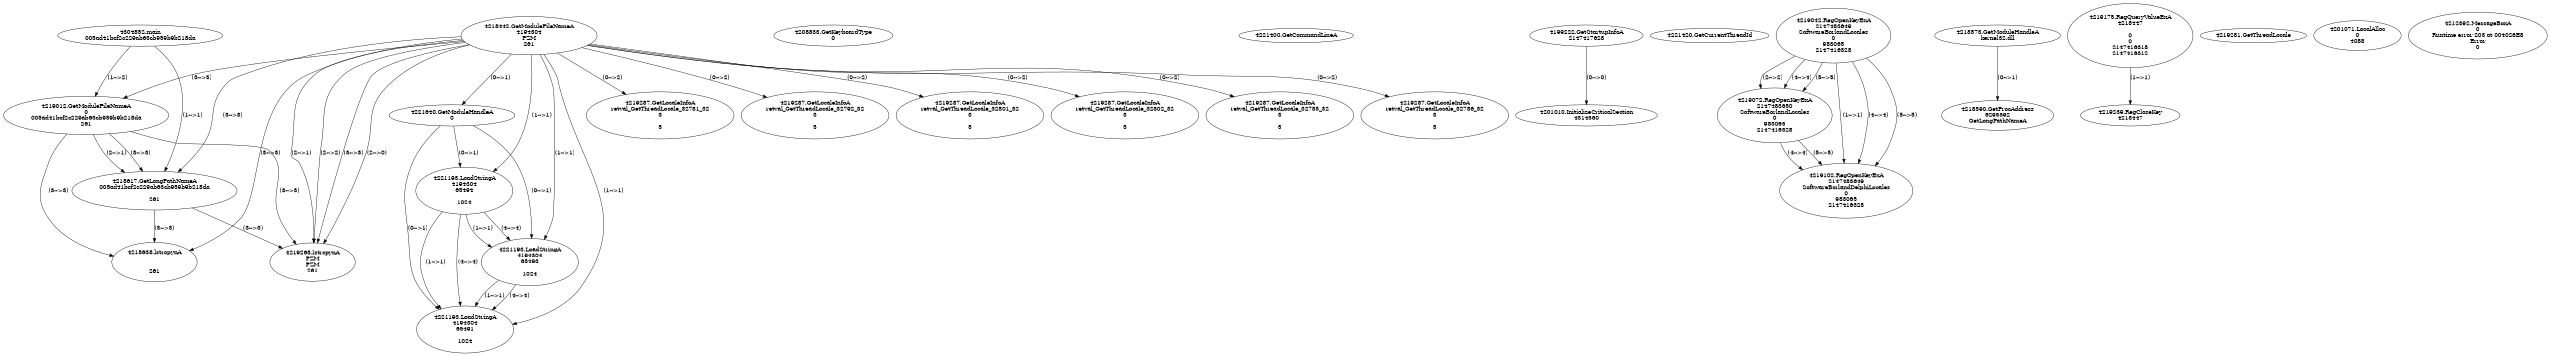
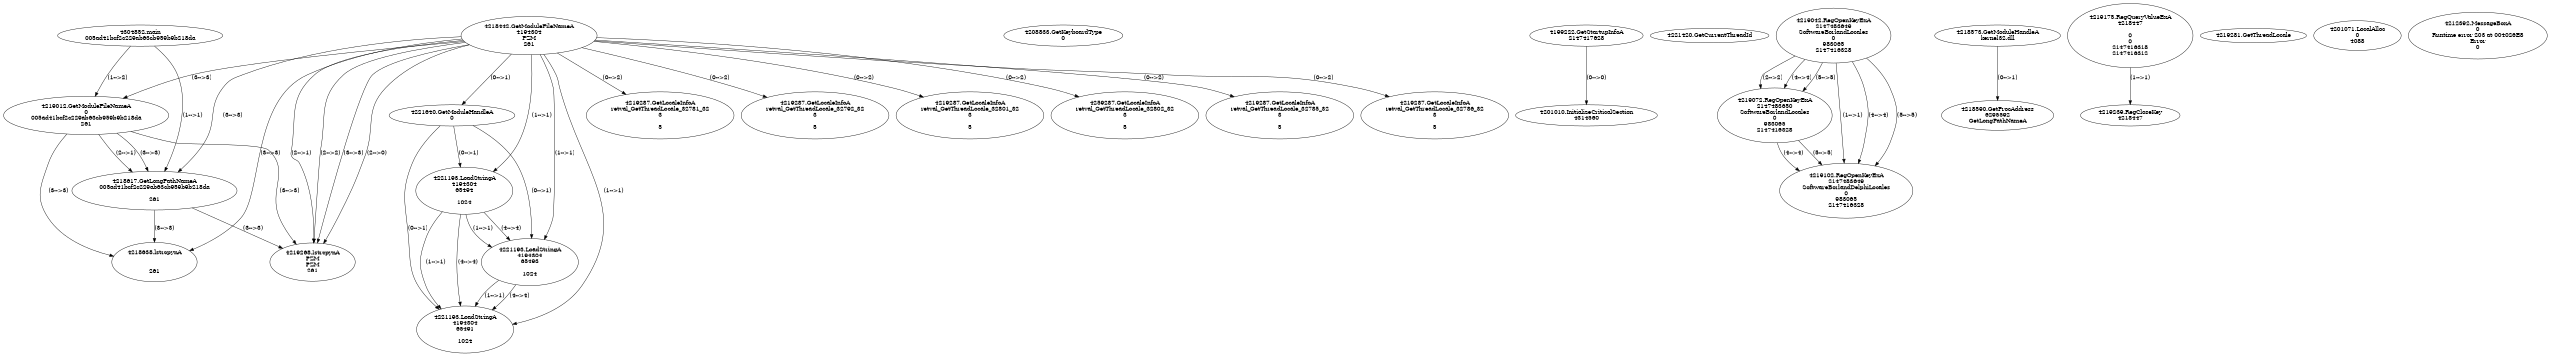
  digraph {
    n1 [label="4304852.main\n005ad41bcf2c229ab63cb959b9b218da"]
    n2 [label="4219012.GetModuleFileNameA\n0\n005ad41bcf2c229ab63cb959b9b218da\n261"]
    n3 [label="4218617.GetLongPathNameA\n005ad41bcf2c229ab63cb959b9b218da\n\n261"]
    n4 [label="4218638.lstrcpynA\n\n\n261"]
    n5 [label="4219268.lstrcpynA\nPZM\nPZM\n261"]
    n6 [label="4221640.GetModuleHandleA\n0"]
    n7 [label="4221193.LoadStringA\n4194304\n65494\n\n1024"]
    n8 [label="4221193.LoadStringA\n4194304\n65493\n\n1024"]
    n9 [label="4221193.LoadStringA\n4194304\n65491\n\n1024"]
    n10 [label="4218442.GetModuleFileNameA\n4194304\nPZM\n261"]
    n11 [label="4219287.GetLocaleInfoA\nretval_GetThreadLocale_32781_32\n3\n\n5"]
    n12 [label="4219287.GetLocaleInfoA\nretval_GetThreadLocale_32792_32\n3\n\n5"]
    n13 [label="4219287.GetLocaleInfoA\nretval_GetThreadLocale_32801_32\n3\n\n5"]
-   n14 [label="4219287.GetLocaleInfoA\nretval_GetThreadLocale_32802_32\n3\n\n5"]
+   n14 [label="4259287.GetLocaleInfoA\nretval_GetThreadLocale_32802_32\n3\n\n5"]
    n15 [label="4219287.GetLocaleInfoA\nretval_GetThreadLocale_32785_32\n3\n\n5"]
    n16 [label="4219287.GetLocaleInfoA\nretval_GetThreadLocale_32786_32\n3\n\n5"]
    n17 [label="4208833.GetKeyboardType\n0"]
-   n18 [label="4221400.GetCommandLineA\n"]
    n19 [label="4199222.GetStartupInfoA\n2147417628"]
    n20 [label="4201010.InitializeCriticalSection\n4314560"]
    n21 [label="4221420.GetCurrentThreadId\n"]
    n22 [label="4219042.RegOpenKeyExA\n2147483649\nSoftware\Borland\Locales\n0\n983065\n2147416328"]
    n23 [label="4219072.RegOpenKeyExA\n2147483650\nSoftware\Borland\Locales\n0\n983065\n2147416328"]
    n24 [label="4219102.RegOpenKeyExA\n2147483649\nSoftware\Borland\Delphi\Locales\n0\n983065\n2147416328"]
    n25 [label="4218573.GetModuleHandleA\nkernel32.dll"]
    n26 [label="4218590.GetProcAddress\n6295592\nGetLongPathNameA"]
    n27 [label="4219175.RegQueryValueExA\n4218447\n\n0\n0\n2147416318\n2147416312"]
    n28 [label="4219239.RegCloseKey\n4218447"]
    n29 [label="4219281.GetThreadLocale\n"]
    n30 [label="4201071.LocalAlloc\n0\n4088"]
    n31 [label="4212392.MessageBoxA\n0\nRuntime error 203 at 004026E8\nError\n0"]
    n1 -> n2 [label="(1-->2)"]
    n1 -> n3 [label="(1-->1)"]
    n2 -> n3 [label="(2-->1)"]
    n2 -> n3 [label="(3-->3)"]
    n2 -> n4 [label="(3-->3)"]
    n2 -> n5 [label="(3-->3)"]
    n3 -> n4 [label="(3-->3)"]
    n3 -> n5 [label="(3-->3)"]
    n6 -> n7 [label="(0-->1)"]
    n6 -> n8 [label="(0-->1)"]
    n6 -> n9 [label="(0-->1)"]
    n7 -> n8 [label="(1-->1)"]
    n7 -> n8 [label="(4-->4)"]
    n7 -> n9 [label="(1-->1)"]
    n7 -> n9 [label="(4-->4)"]
    n8 -> n9 [label="(1-->1)"]
    n8 -> n9 [label="(4-->4)"]
    n10 -> n2 [label="(3-->3)"]
    n10 -> n3 [label="(3-->3)"]
    n10 -> n4 [label="(3-->3)"]
    n10 -> n5 [label="(2-->1)"]
    n10 -> n5 [label="(2-->2)"]
    n10 -> n5 [label="(3-->3)"]
    n10 -> n5 [label="(2-->0)"]
    n10 -> n6 [label="(0-->1)"]
    n10 -> n7 [label="(1-->1)"]
    n10 -> n8 [label="(1-->1)"]
    n10 -> n9 [label="(1-->1)"]
    n10 -> n11 [label="(0-->2)"]
    n10 -> n12 [label="(0-->2)"]
    n10 -> n13 [label="(0-->2)"]
    n10 -> n14 [label="(0-->2)"]
    n10 -> n15 [label="(0-->2)"]
    n10 -> n16 [label="(0-->2)"]
    n19 -> n20 [label="(0-->0)"]
    n22 -> n23 [label="(2-->2)"]
    n22 -> n23 [label="(4-->4)"]
    n22 -> n23 [label="(5-->5)"]
    n22 -> n24 [label="(1-->1)"]
    n22 -> n24 [label="(4-->4)"]
    n22 -> n24 [label="(5-->5)"]
    n23 -> n24 [label="(4-->4)"]
    n23 -> n24 [label="(5-->5)"]
    n25 -> n26 [label="(0-->1)"]
    n27 -> n28 [label="(1-->1)"]
  }
